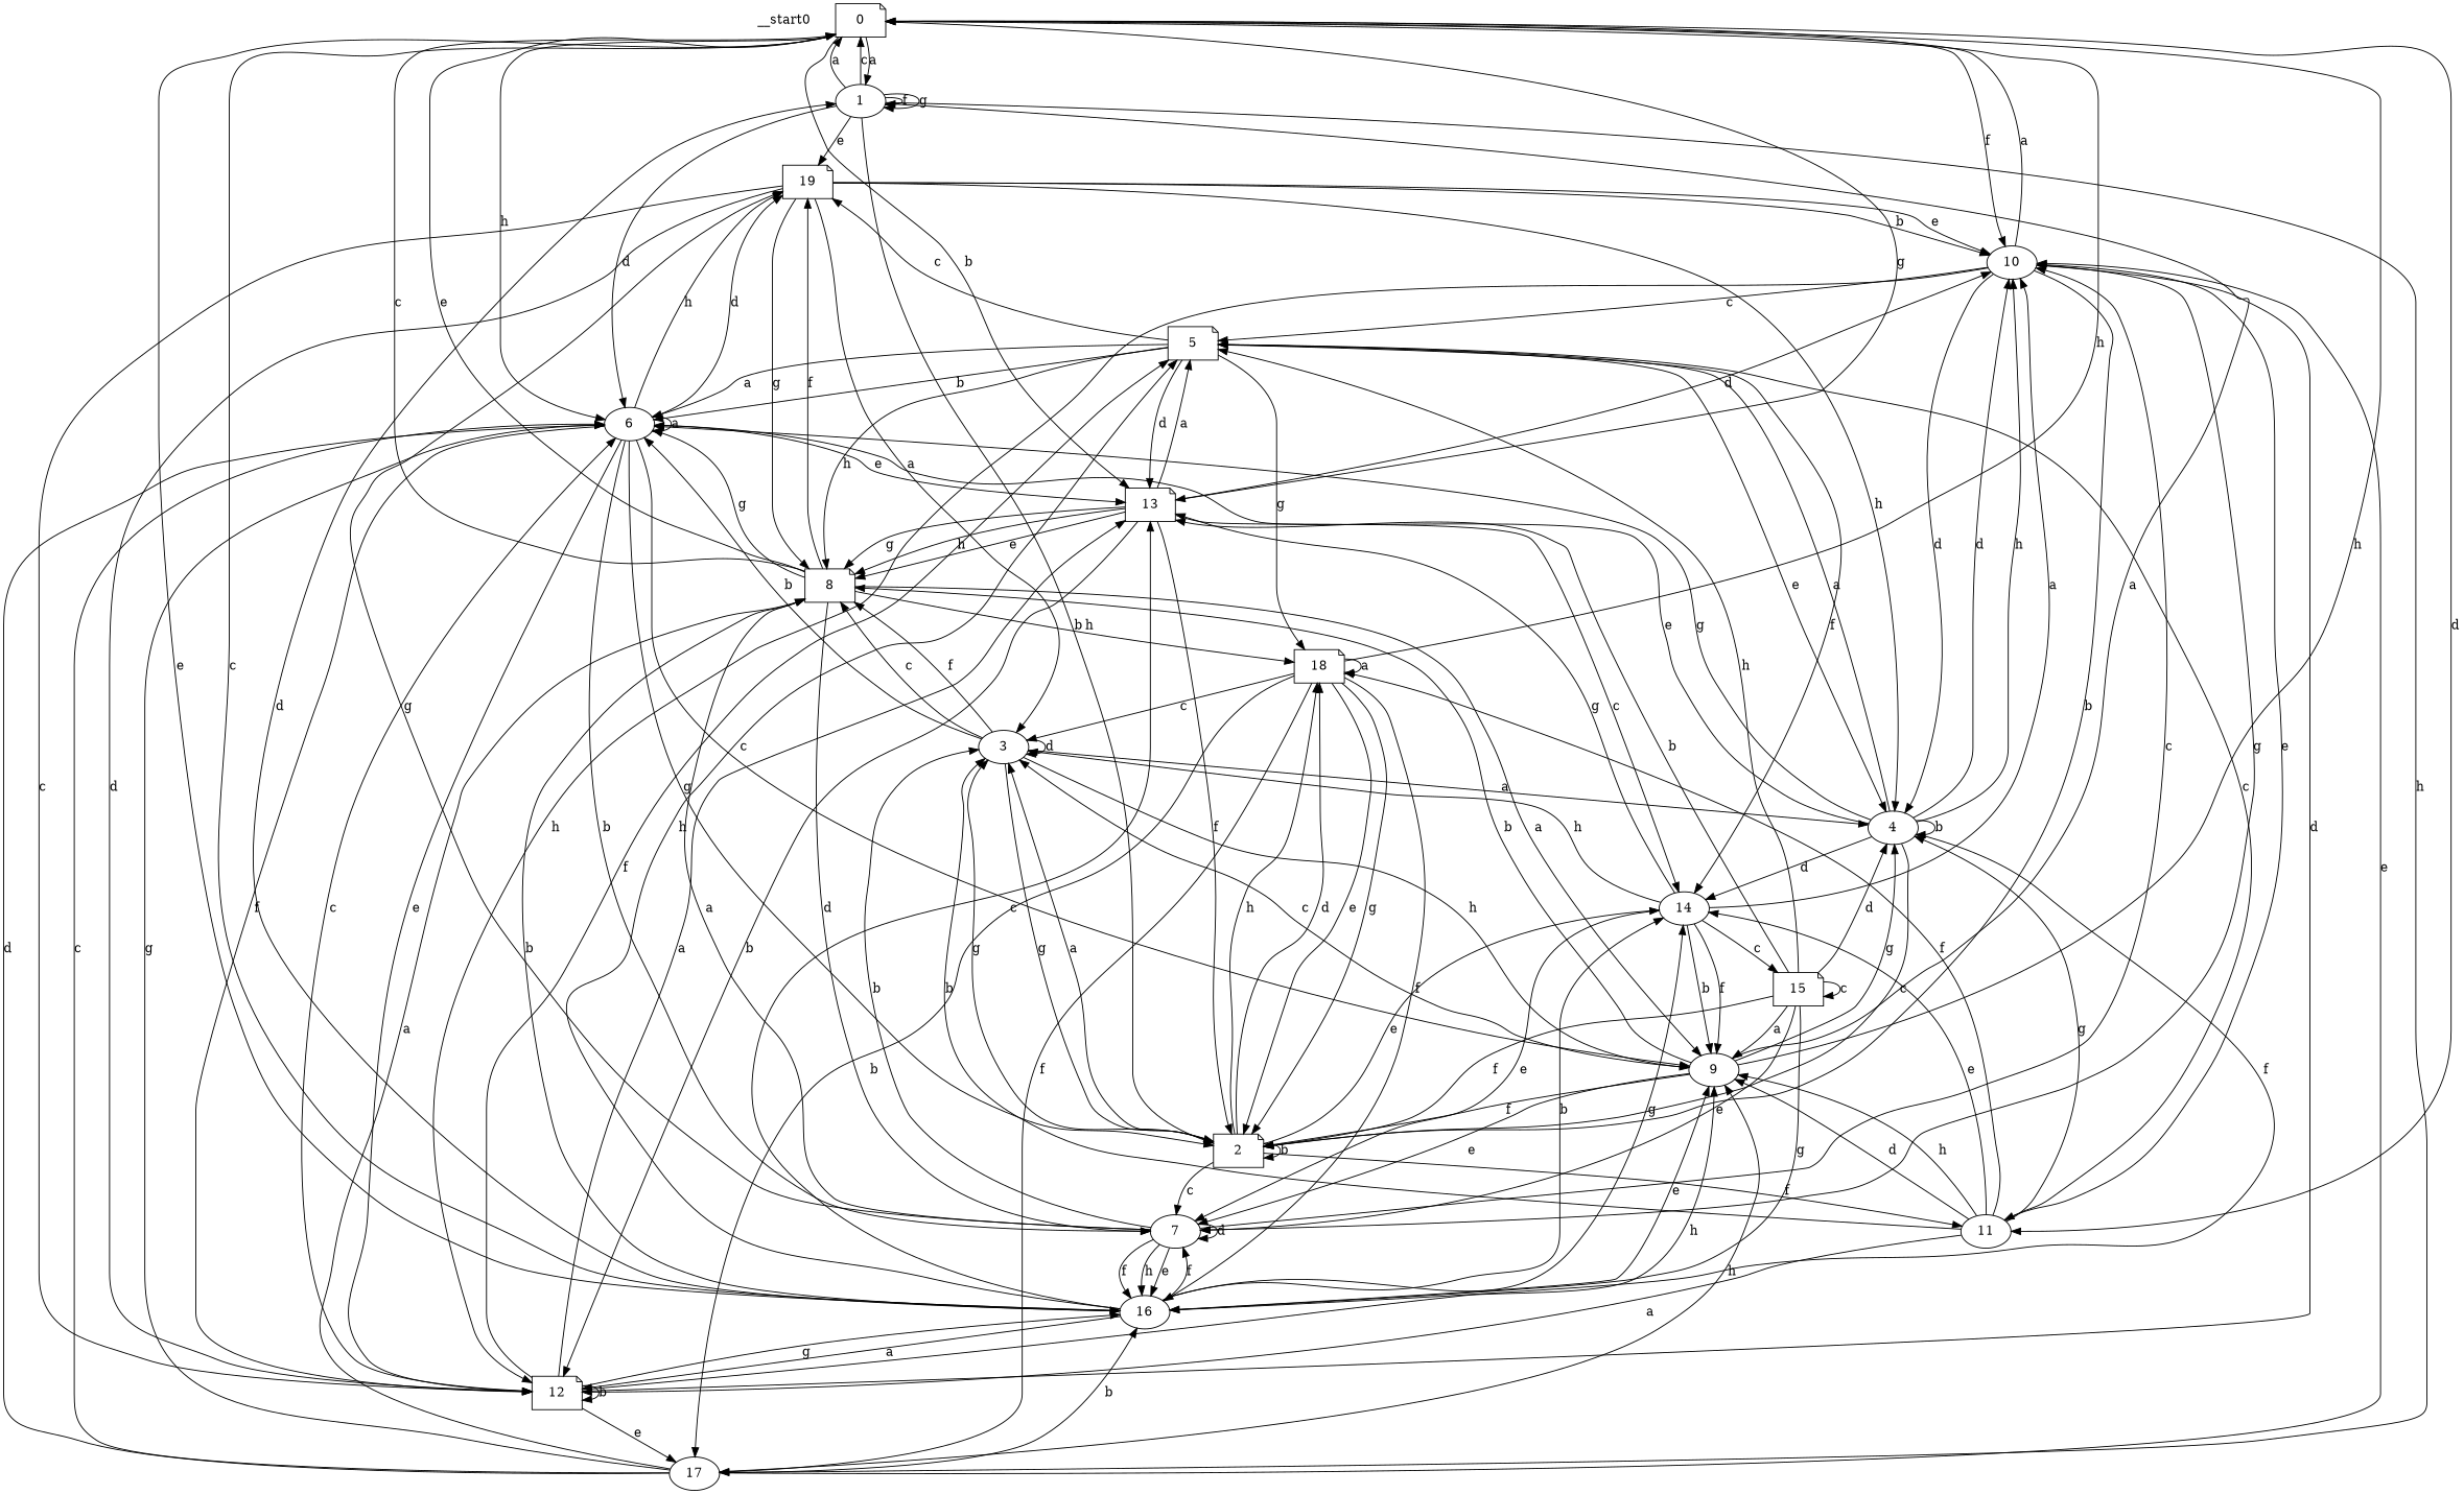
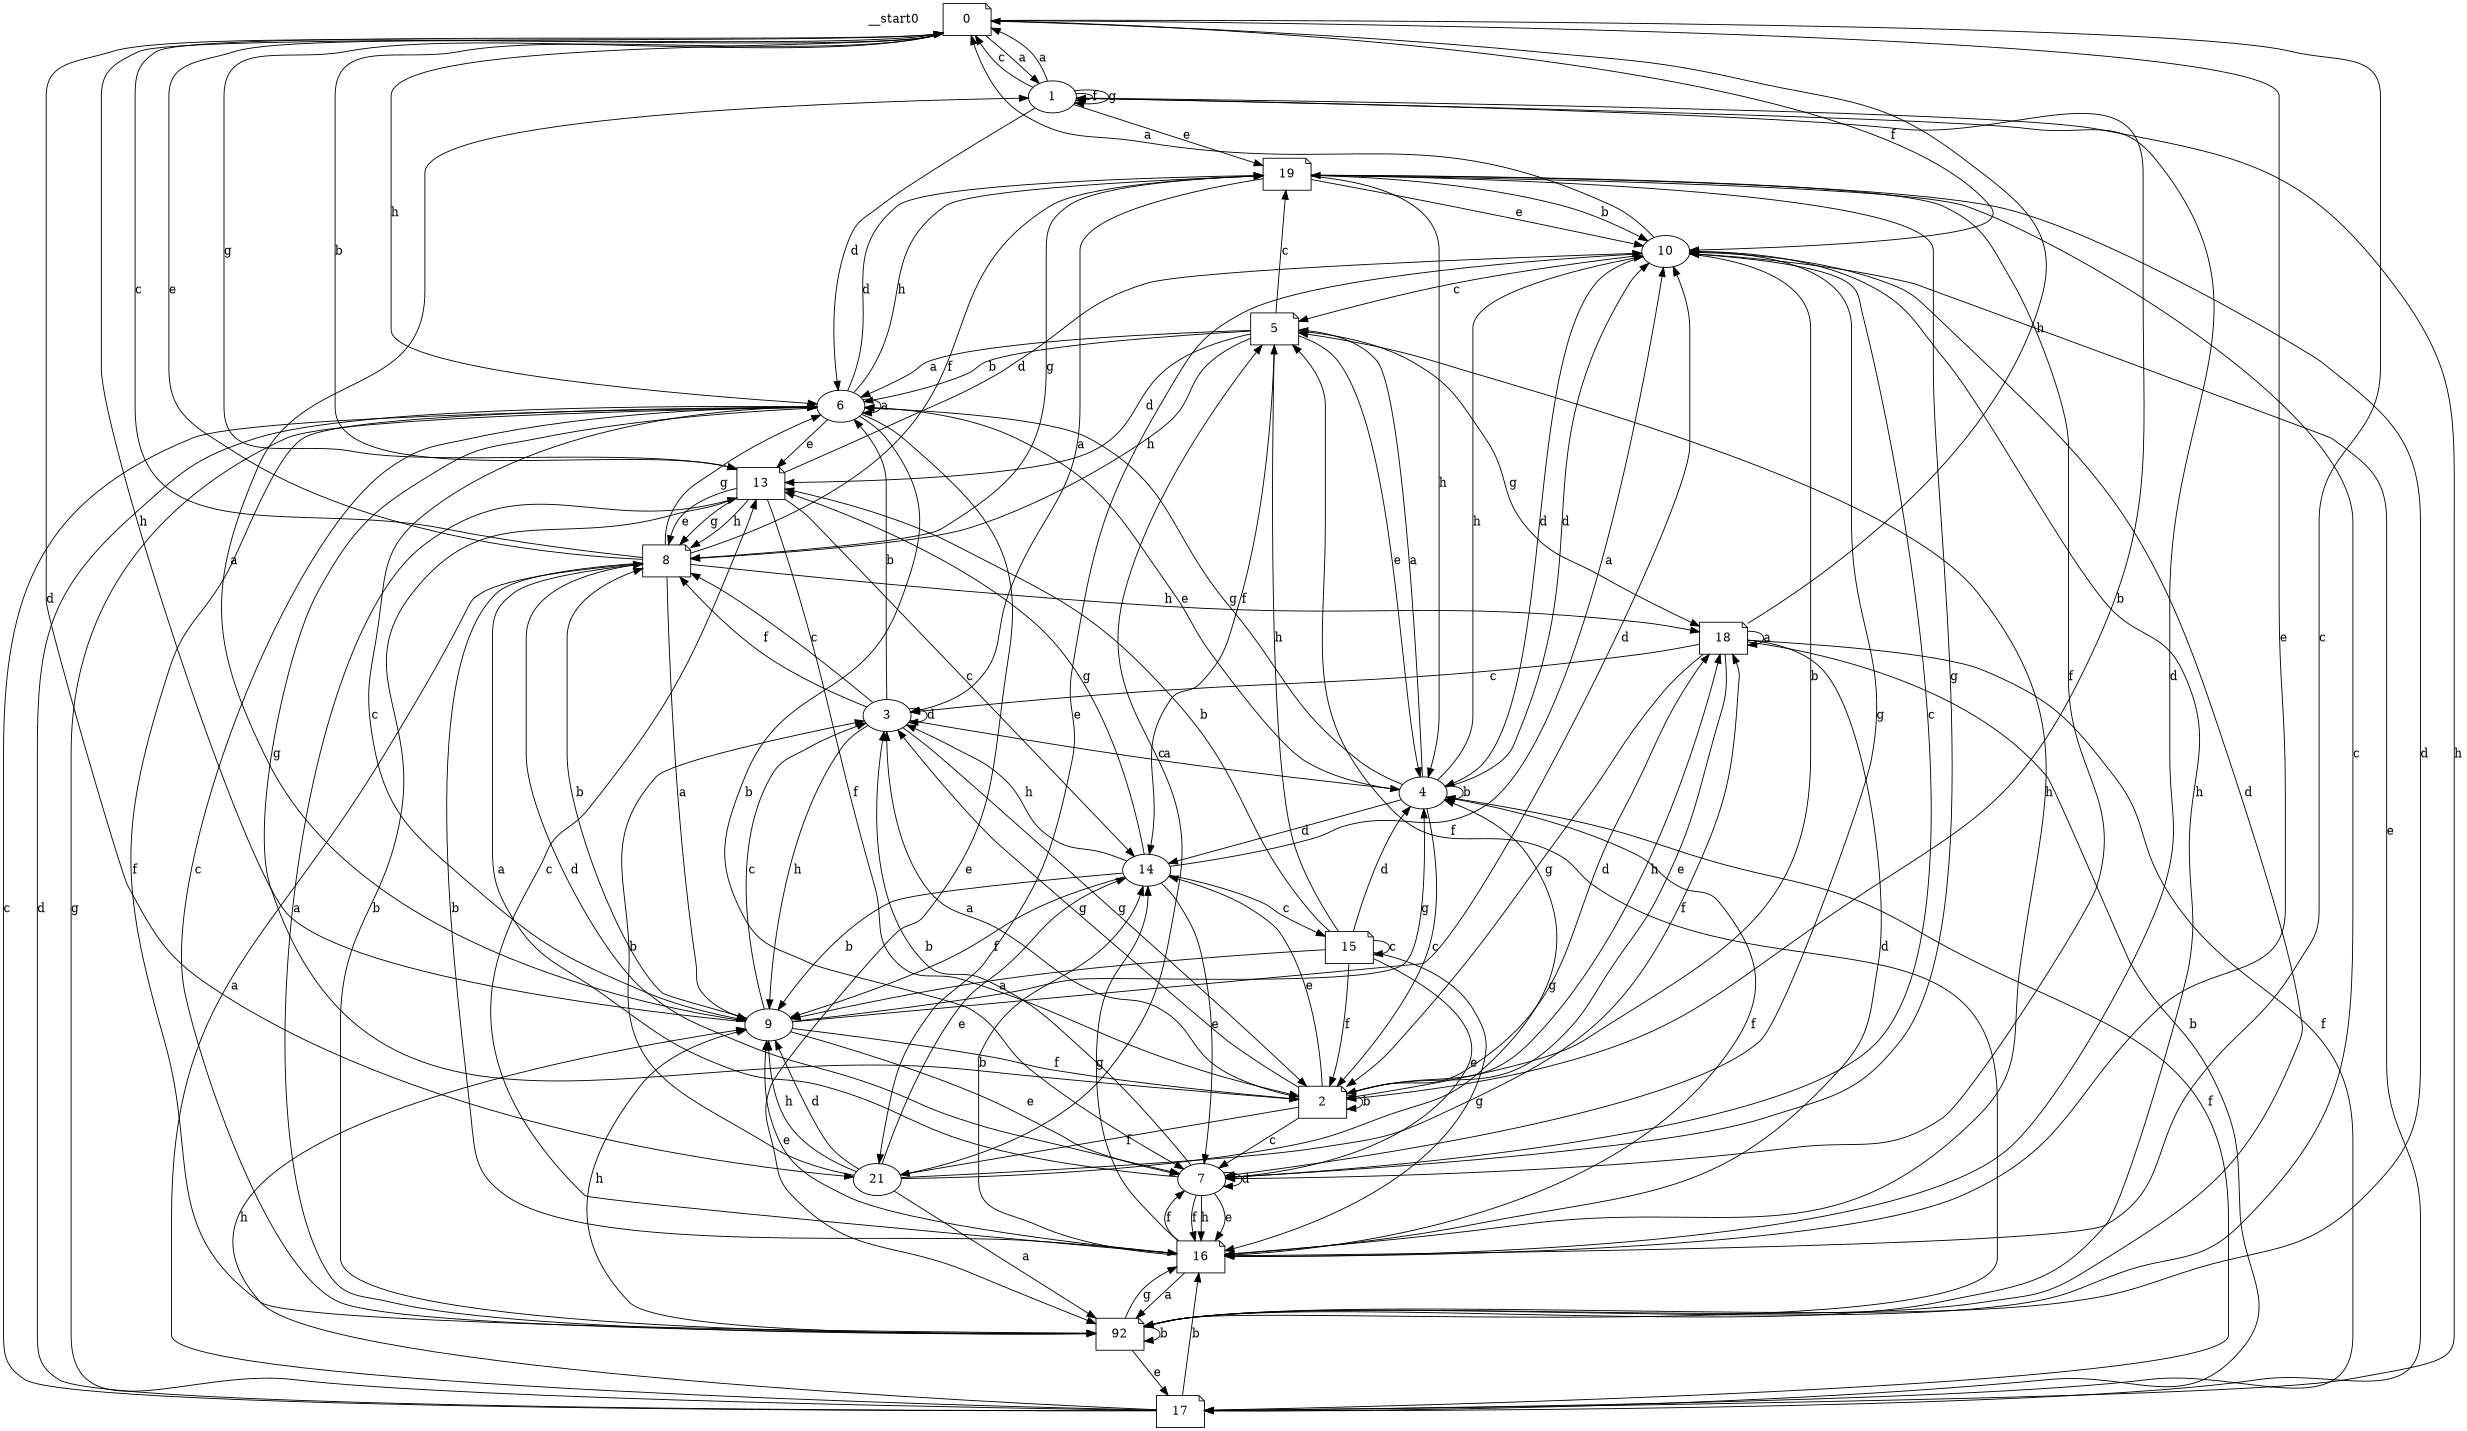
  digraph {
    rankdir=TB
    node [shape=ellipse color=black fillcolor=white style=filled]
    __start0 [shape=none color="" fillcolor="" style=""]
    n2 [label=0 shape=note]
    n3 [label=1]
    n4 [label=6]
    n5 [label=10]
-   n6 [label=11]
+   n6 [label=21]
    n7 [label=13 shape=note style="rounded,filled"]
-   n8 [label=16]
+   n8 [label=16 shape=note]
    n9 [label=2 shape=note]
-   n10 [label=17 style="rounded,filled"]
+   n10 [label=17 shape=note style="rounded,filled"]
    n11 [label=19 shape=note style="rounded,filled"]
    n12 [label=7]
    n13 [label=9 style="rounded,filled"]
-   n14 [label=12 shape=note style="rounded,filled"]
+   n14 [label=92 shape=note style="rounded,filled"]
    n15 [label=4 style="rounded,filled"]
    n16 [label=5 shape=note]
    n17 [label=3 style="rounded,filled"]
    n18 [label=14]
    n19 [label=18 shape=note]
    n20 [label=8 shape=note]
    n21 [label=15 shape=note]
    n2 -> n3 [label=a]
    n2 -> n4 [label=h]
    n2 -> n5 [label=f]
    n2 -> n6 [label=d]
    n2 -> n7 [label=b]
    n2 -> n7 [label=g]
    n2 -> n8 [label=c]
    n2 -> n8 [label=e]
    n3 -> n2 [label=a]
    n3 -> n2 [label=c]
    n3 -> n3 [label=f]
    n3 -> n3 [label=g]
    n3 -> n4 [label=d]
    n3 -> n9 [label=b]
    n3 -> n10 [label=h]
    n3 -> n11 [label=e]
    n4 -> n4 [label=a]
    n4 -> n7 [label=e]
    n4 -> n9 [label=g]
    n4 -> n11 [label=d]
    n4 -> n11 [label=h]
    n4 -> n12 [label=b]
    n4 -> n13 [label=c]
    n4 -> n14 [label=e]
    n4 -> n14 [label=f]
    n5 -> n2 [label=a]
    n5 -> n6 [label=e]
    n5 -> n9 [label=b]
    n5 -> n12 [label=g]
    n5 -> n14 [label=h]
    n5 -> n15 [label=d]
    n5 -> n16 [label=c]
    n6 -> n13 [label=d]
    n6 -> n13 [label=h]
    n6 -> n14 [label=a]
    n6 -> n15 [label=g]
    n6 -> n16 [label=c]
    n6 -> n17 [label=b]
    n6 -> n18 [label=e]
    n6 -> n19 [label=f]
    n7 -> n5 [label=d]
    n7 -> n9 [label=f]
    n7 -> n14 [label=b]
-   n7 -> n16 [label=a]
    n7 -> n18 [label=c]
    n7 -> n20 [label=e]
    n7 -> n20 [label=g]
    n7 -> n20 [label=h]
    n8 -> n3 [label=d]
    n8 -> n7 [label=c]
    n8 -> n12 [label=f]
    n8 -> n13 [label=e]
    n8 -> n14 [label=a]
    n8 -> n16 [label=h]
    n8 -> n18 [label=b]
    n8 -> n18 [label=g]
    n9 -> n6 [label=f]
    n9 -> n9 [label=b]
    n9 -> n12 [label=c]
    n9 -> n17 [label=a]
    n9 -> n17 [label=g]
    n9 -> n18 [label=e]
    n9 -> n19 [label=d]
    n9 -> n19 [label=h]
    n10 -> n4 [label=c]
    n10 -> n4 [label=d]
    n10 -> n4 [label=g]
    n10 -> n5 [label=e]
    n10 -> n8 [label=b]
    n10 -> n13 [label=h]
+   n10 -> n15 [label=f]
    n10 -> n20 [label=a]
    n11 -> n5 [label=b]
    n11 -> n5 [label=e]
+   n11 -> n12 [label=f]
    n11 -> n14 [label=c]
    n11 -> n14 [label=d]
    n11 -> n15 [label=h]
    n11 -> n17 [label=a]
    n11 -> n20 [label=g]
    n12 -> n5 [label=c]
    n12 -> n8 [label=e]
    n12 -> n8 [label=f]
    n12 -> n8 [label=h]
    n12 -> n11 [label=g]
    n12 -> n12 [label=d]
    n12 -> n17 [label=b]
    n12 -> n20 [label=a]
    n13 -> n2 [label=h]
    n13 -> n3 [label=a]
+   n13 -> n5 [label=d]
    n13 -> n9 [label=f]
    n13 -> n12 [label=e]
    n13 -> n15 [label=g]
    n13 -> n17 [label=c]
    n13 -> n20 [label=b]
    n14 -> n4 [label=c]
    n14 -> n5 [label=d]
    n14 -> n7 [label=a]
    n14 -> n8 [label=g]
    n14 -> n10 [label=e]
    n14 -> n13 [label=h]
    n14 -> n14 [label=b]
    n14 -> n16 [label=f]
    n15 -> n4 [label=e]
    n15 -> n4 [label=g]
    n15 -> n5 [label=d]
    n15 -> n5 [label=h]
    n15 -> n8 [label=f]
    n15 -> n9 [label=c]
    n15 -> n15 [label=b]
    n15 -> n16 [label=a]
    n15 -> n18 [label=d]
    n16 -> n4 [label=a]
    n16 -> n4 [label=b]
    n16 -> n7 [label=d]
    n16 -> n11 [label=c]
    n16 -> n15 [label=e]
    n16 -> n18 [label=f]
    n16 -> n19 [label=g]
    n16 -> n20 [label=h]
    n17 -> n4 [label=b]
    n17 -> n9 [label=g]
    n17 -> n13 [label=h]
    n17 -> n15 [label=a]
    n17 -> n17 [label=d]
    n17 -> n20 [label=c]
    n17 -> n20 [label=f]
    n18 -> n5 [label=a]
    n18 -> n7 [label=g]
    n18 -> n12 [label=e]
    n18 -> n13 [label=b]
    n18 -> n13 [label=f]
    n18 -> n17 [label=h]
    n18 -> n21 [label=c]
    n19 -> n2 [label=h]
-   n19 -> n8 [label=f]
+   n19 -> n8 [label=d]
    n19 -> n9 [label=e]
    n19 -> n9 [label=g]
    n19 -> n10 [label=b]
    n19 -> n10 [label=f]
    n19 -> n17 [label=c]
    n19 -> n19 [label=a]
    n20 -> n2 [label=c]
    n20 -> n2 [label=e]
    n20 -> n4 [label=g]
    n20 -> n8 [label=b]
    n20 -> n11 [label=f]
    n20 -> n12 [label=d]
    n20 -> n13 [label=a]
    n20 -> n19 [label=h]
    n21 -> n7 [label=b]
    n21 -> n8 [label=g]
    n21 -> n9 [label=f]
    n21 -> n12 [label=e]
    n21 -> n13 [label=a]
    n21 -> n15 [label=d]
    n21 -> n16 [label=h]
    n21 -> n21 [label=c]
  }
